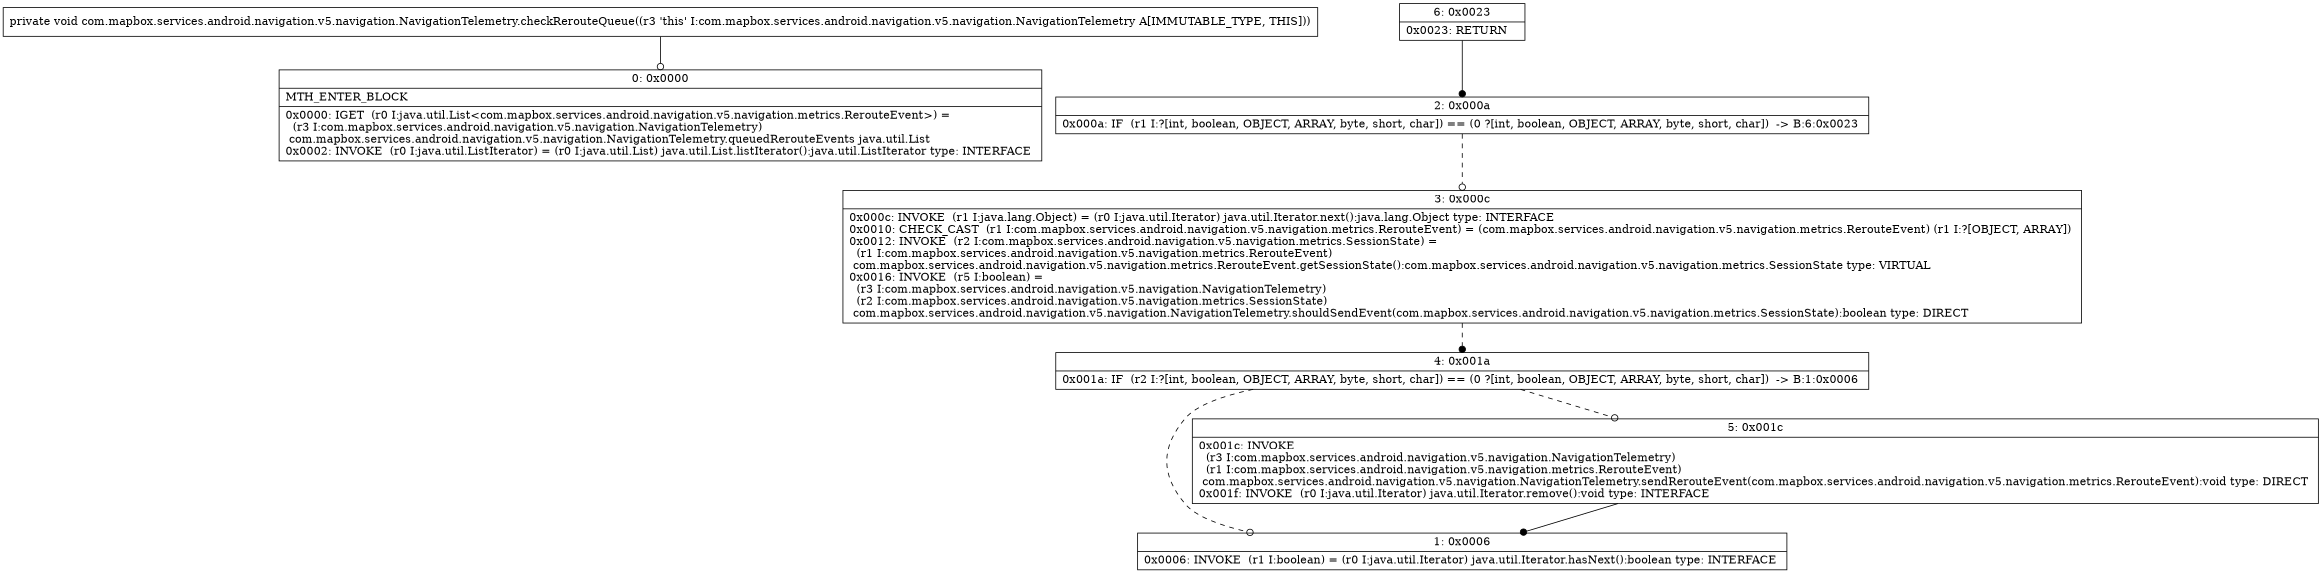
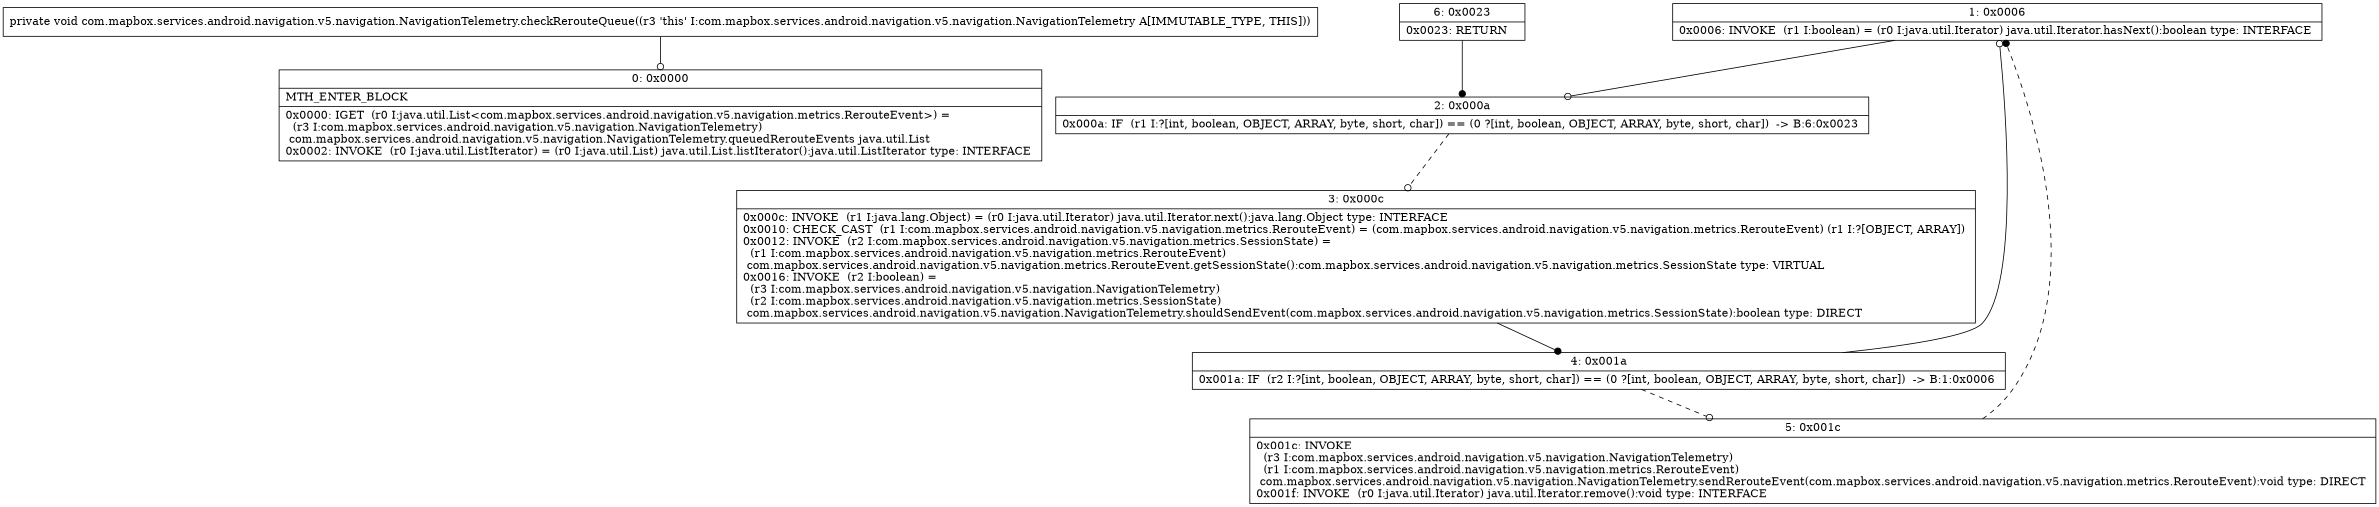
  digraph {
    node [shape=record]
    edge [arrowhead=odot]
    n1 [label="{0\:\ 0x0000|MTH_ENTER_BLOCK\l|0x0000: IGET  (r0 I:java.util.List\<com.mapbox.services.android.navigation.v5.navigation.metrics.RerouteEvent\>) = \l  (r3 I:com.mapbox.services.android.navigation.v5.navigation.NavigationTelemetry)\l com.mapbox.services.android.navigation.v5.navigation.NavigationTelemetry.queuedRerouteEvents java.util.List \l0x0002: INVOKE  (r0 I:java.util.ListIterator) = (r0 I:java.util.List) java.util.List.listIterator():java.util.ListIterator type: INTERFACE \l}"]
    n2 [label="{1\:\ 0x0006|0x0006: INVOKE  (r1 I:boolean) = (r0 I:java.util.Iterator) java.util.Iterator.hasNext():boolean type: INTERFACE \l}"]
    n3 [label="{2\:\ 0x000a|0x000a: IF  (r1 I:?[int, boolean, OBJECT, ARRAY, byte, short, char]) == (0 ?[int, boolean, OBJECT, ARRAY, byte, short, char])  \-\> B:6:0x0023 \l}"]
-   n4 [label="{3\:\ 0x000c|0x000c: INVOKE  (r1 I:java.lang.Object) = (r0 I:java.util.Iterator) java.util.Iterator.next():java.lang.Object type: INTERFACE \l0x0010: CHECK_CAST  (r1 I:com.mapbox.services.android.navigation.v5.navigation.metrics.RerouteEvent) = (com.mapbox.services.android.navigation.v5.navigation.metrics.RerouteEvent) (r1 I:?[OBJECT, ARRAY]) \l0x0012: INVOKE  (r2 I:com.mapbox.services.android.navigation.v5.navigation.metrics.SessionState) = \l  (r1 I:com.mapbox.services.android.navigation.v5.navigation.metrics.RerouteEvent)\l com.mapbox.services.android.navigation.v5.navigation.metrics.RerouteEvent.getSessionState():com.mapbox.services.android.navigation.v5.navigation.metrics.SessionState type: VIRTUAL \l0x0016: INVOKE  (r5 I:boolean) = \l  (r3 I:com.mapbox.services.android.navigation.v5.navigation.NavigationTelemetry)\l  (r2 I:com.mapbox.services.android.navigation.v5.navigation.metrics.SessionState)\l com.mapbox.services.android.navigation.v5.navigation.NavigationTelemetry.shouldSendEvent(com.mapbox.services.android.navigation.v5.navigation.metrics.SessionState):boolean type: DIRECT \l}"]
+   n4 [label="{3\:\ 0x000c|0x000c: INVOKE  (r1 I:java.lang.Object) = (r0 I:java.util.Iterator) java.util.Iterator.next():java.lang.Object type: INTERFACE \l0x0010: CHECK_CAST  (r1 I:com.mapbox.services.android.navigation.v5.navigation.metrics.RerouteEvent) = (com.mapbox.services.android.navigation.v5.navigation.metrics.RerouteEvent) (r1 I:?[OBJECT, ARRAY]) \l0x0012: INVOKE  (r2 I:com.mapbox.services.android.navigation.v5.navigation.metrics.SessionState) = \l  (r1 I:com.mapbox.services.android.navigation.v5.navigation.metrics.RerouteEvent)\l com.mapbox.services.android.navigation.v5.navigation.metrics.RerouteEvent.getSessionState():com.mapbox.services.android.navigation.v5.navigation.metrics.SessionState type: VIRTUAL \l0x0016: INVOKE  (r2 I:boolean) = \l  (r3 I:com.mapbox.services.android.navigation.v5.navigation.NavigationTelemetry)\l  (r2 I:com.mapbox.services.android.navigation.v5.navigation.metrics.SessionState)\l com.mapbox.services.android.navigation.v5.navigation.NavigationTelemetry.shouldSendEvent(com.mapbox.services.android.navigation.v5.navigation.metrics.SessionState):boolean type: DIRECT \l}"]
    n5 [label="{4\:\ 0x001a|0x001a: IF  (r2 I:?[int, boolean, OBJECT, ARRAY, byte, short, char]) == (0 ?[int, boolean, OBJECT, ARRAY, byte, short, char])  \-\> B:1:0x0006 \l}"]
    n6 [label="{6\:\ 0x0023|0x0023: RETURN   \l}"]
    n7 [label="{5\:\ 0x001c|0x001c: INVOKE  \l  (r3 I:com.mapbox.services.android.navigation.v5.navigation.NavigationTelemetry)\l  (r1 I:com.mapbox.services.android.navigation.v5.navigation.metrics.RerouteEvent)\l com.mapbox.services.android.navigation.v5.navigation.NavigationTelemetry.sendRerouteEvent(com.mapbox.services.android.navigation.v5.navigation.metrics.RerouteEvent):void type: DIRECT \l0x001f: INVOKE  (r0 I:java.util.Iterator) java.util.Iterator.remove():void type: INTERFACE \l}"]
    n8 [label="{private void com.mapbox.services.android.navigation.v5.navigation.NavigationTelemetry.checkRerouteQueue((r3 'this' I:com.mapbox.services.android.navigation.v5.navigation.NavigationTelemetry A[IMMUTABLE_TYPE, THIS])) }"]
+   n2 -> n3
    n3 -> n4 [style=dashed]
-   n4 -> n5 [arrowhead=dot style=dashed]
-   n5 -> n2 [style=dashed]
+   n4 -> n5 [arrowhead=dot]
+   n5 -> n2
    n5 -> n7 [style=dashed]
    n6 -> n3 [arrowhead=dot]
-   n7 -> n2 [arrowhead=dot]
+   n7 -> n2 [arrowhead=dot style=dashed]
    n8 -> n1
  }
